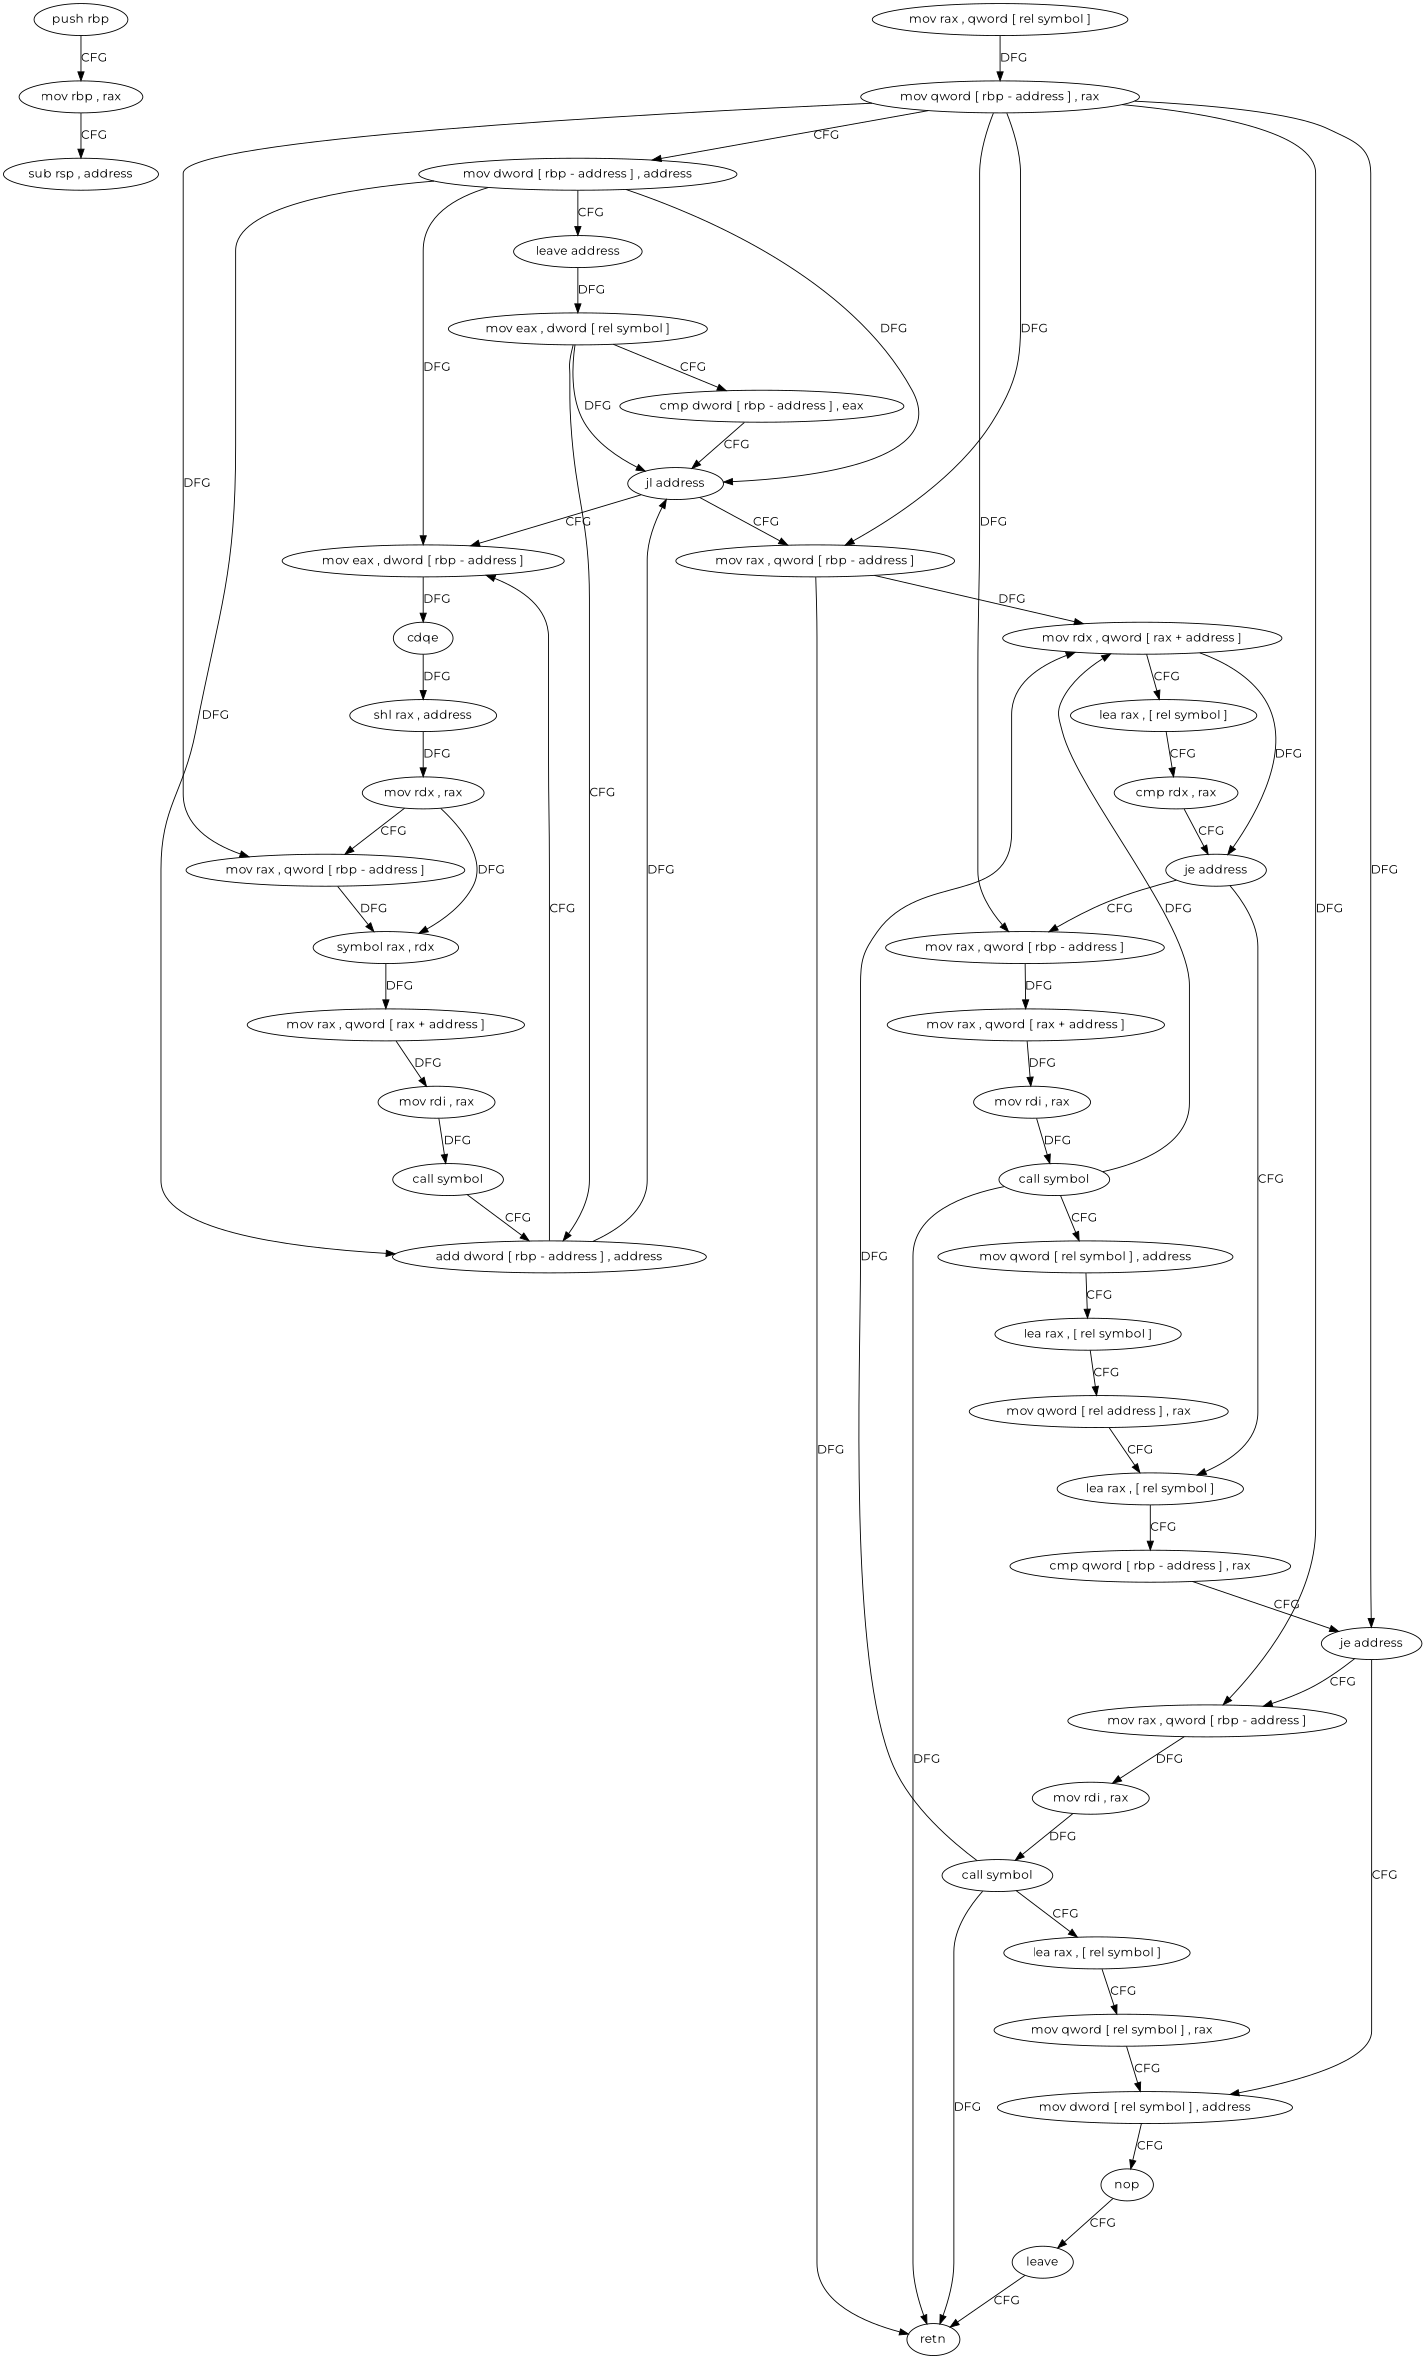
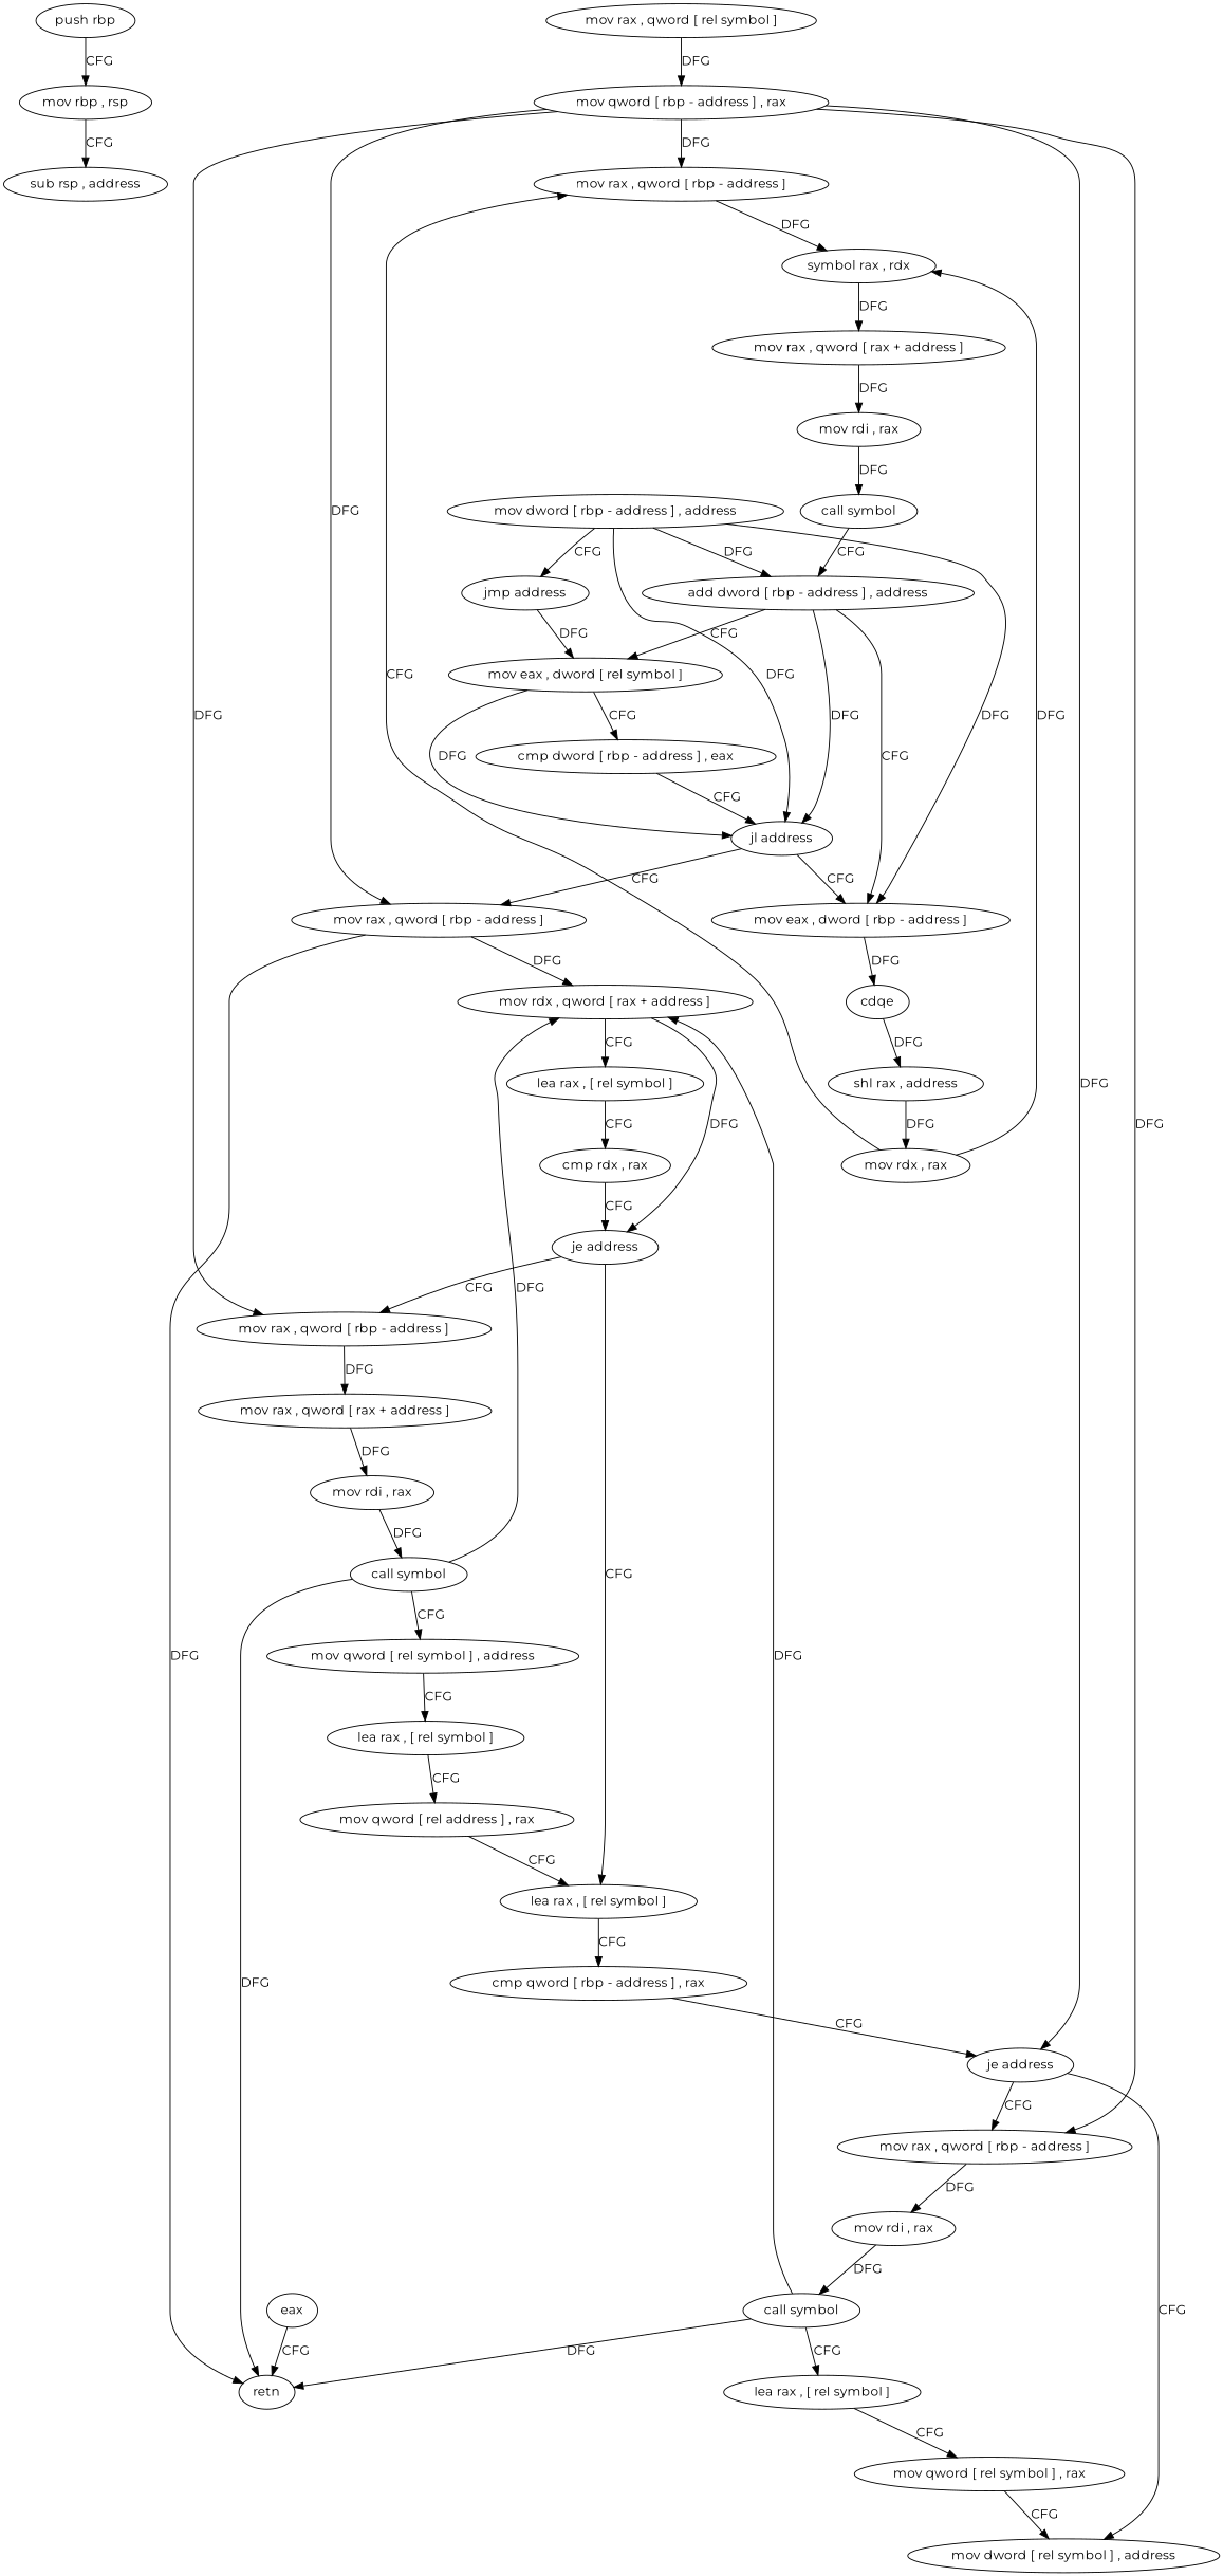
  digraph {
    fontname=Montserrat
    node [fontname=Montserrat]
    edge [fontname=Montserrat]
    n1 [label="push rbp"]
-   n2 [label="mov rbp , rax"]
+   n2 [label="mov rbp , rsp"]
    n3 [label="sub rsp , address"]
    n4 [label="mov rax , qword [ rel symbol ]"]
    n5 [label="mov qword [ rbp - address ] , rax"]
    n6 [label="mov dword [ rbp - address ] , address"]
    n7 [label="mov rax , qword [ rbp - address ]"]
    n8 [label="mov rax , qword [ rbp - address ]"]
    n9 [label="mov rax , qword [ rbp - address ]"]
    n10 [label="je address"]
    n11 [label="mov rax , qword [ rbp - address ]"]
-   n12 [label="leave address"]
+   n12 [label="jmp address"]
    n13 [label="jl address"]
    n14 [label="mov eax , dword [ rbp - address ]"]
    n15 [label="add dword [ rbp - address ] , address"]
    n16 [label="mov rdx , qword [ rax + address ]"]
    n17 [label=retn]
    n18 [label="symbol rax , rdx"]
    n19 [label="mov rax , qword [ rax + address ]"]
    n20 [label="mov dword [ rel symbol ] , address"]
    n21 [label="mov rdi , rax"]
    n22 [label="mov eax , dword [ rel symbol ]"]
    n23 [label=cdqe]
    n24 [label="cmp dword [ rbp - address ] , eax"]
    n25 [label="shl rax , address"]
    n26 [label="lea rax , [ rel symbol ]"]
    n27 [label="je address"]
    n28 [label="mov rdx , rax"]
    n29 [label="mov rax , qword [ rax + address ]"]
    n30 [label="mov rdi , rax"]
    n31 [label="call symbol"]
    n32 [label="cmp rdx , rax"]
    n33 [label="lea rax , [ rel symbol ]"]
    n34 [label="cmp qword [ rbp - address ] , rax"]
    n35 [label="mov rdi , rax"]
-   n36 [label=nop]
-   n37 [label=leave]
+   n37 [label=eax]
    n38 [label="call symbol"]
    n39 [label="call symbol"]
    n40 [label="mov qword [ rel symbol ] , address"]
    n41 [label="lea rax , [ rel symbol ]"]
    n42 [label="mov qword [ rel address ] , rax"]
    n43 [label="lea rax , [ rel symbol ]"]
    n44 [label="mov qword [ rel symbol ] , rax"]
    n1 -> n2 [label=CFG]
    n2 -> n3 [label=CFG]
    n4 -> n5 [label=DFG]
-   n5 -> n6 [label=CFG]
    n5 -> n7 [label=DFG]
    n5 -> n8 [label=DFG]
    n5 -> n9 [label=DFG]
    n5 -> n10 [label=DFG]
    n5 -> n11 [label=DFG]
    n6 -> n12 [label=CFG]
    n6 -> n13 [label=DFG]
    n6 -> n14 [label=DFG]
    n6 -> n15 [label=DFG]
    n7 -> n16 [label=DFG]
    n7 -> n17 [label=DFG]
    n8 -> n18 [label=DFG]
    n9 -> n19 [label=DFG]
    n10 -> n11 [label=CFG]
    n10 -> n20 [label=CFG]
    n11 -> n21 [label=DFG]
    n12 -> n22 [label=DFG]
    n13 -> n7 [label=CFG]
    n13 -> n14 [label=CFG]
    n14 -> n23 [label=DFG]
    n15 -> n13 [label=DFG]
    n15 -> n14 [label=CFG]
-   n22 -> n15 [label=CFG]
+   n15 -> n22 [label=CFG]
    n16 -> n26 [label=CFG]
    n16 -> n27 [label=DFG]
    n18 -> n29 [label=DFG]
    n19 -> n35 [label=DFG]
-   n20 -> n36 [label=CFG]
    n21 -> n38 [label=DFG]
    n22 -> n13 [label=DFG]
    n22 -> n24 [label=CFG]
    n23 -> n25 [label=DFG]
    n24 -> n13 [label=CFG]
    n25 -> n28 [label=DFG]
    n26 -> n32 [label=CFG]
    n27 -> n9 [label=CFG]
    n27 -> n33 [label=CFG]
    n28 -> n8 [label=CFG]
    n28 -> n18 [label=DFG]
    n29 -> n30 [label=DFG]
    n30 -> n31 [label=DFG]
    n31 -> n15 [label=CFG]
    n32 -> n27 [label=CFG]
    n33 -> n34 [label=CFG]
    n34 -> n10 [label=CFG]
    n35 -> n39 [label=DFG]
-   n36 -> n37 [label=CFG]
    n37 -> n17 [label=CFG]
    n38 -> n16 [label=DFG]
    n38 -> n17 [label=DFG]
    n38 -> n43 [label=CFG]
    n39 -> n16 [label=DFG]
    n39 -> n17 [label=DFG]
    n39 -> n40 [label=CFG]
    n40 -> n41 [label=CFG]
    n41 -> n42 [label=CFG]
    n42 -> n33 [label=CFG]
    n43 -> n44 [label=CFG]
    n44 -> n20 [label=CFG]
  }
